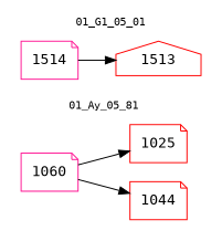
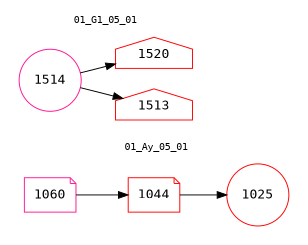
  digraph {
    fontname="DejaVu Sans Mono"
    rankdir=LR
    node [color=red fontname="DejaVu Sans Mono" shape=note]
    edge [color=black fontname="DejaVu Sans Mono"]
    n1 [label=1044]
-   n2 [label=1025]
+   n2 [label=1025 shape=circle]
    n3 [color=deeppink label=1060]
-   n4 [color=deeppink label=1514]
+   n4 [color=deeppink label=1514 shape=circle]
    n5 [label=1513 shape=house]
+   n6 [label=1520 shape=house]
    subgraph cluster_1 {
      color=white
      fontsize=10
-     label="01_Ay_05_81"
+     label="01_Ay_05_01"
      n1
      n2
      n3
    }
    subgraph cluster_2 {
      color=white
      fontsize=10
      label="01_G1_05_01"
      n4
      n5
+     n6
    }
-   n3 -> n2
+   n1 -> n2
    n3 -> n1
    n4 -> n5
+   n4 -> n6
  }
